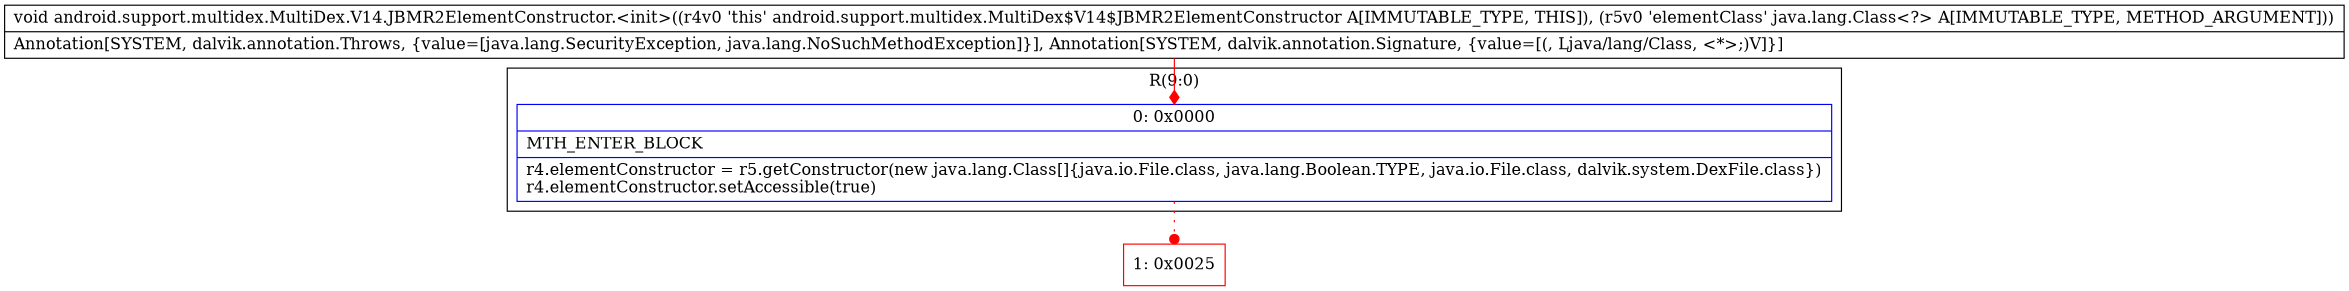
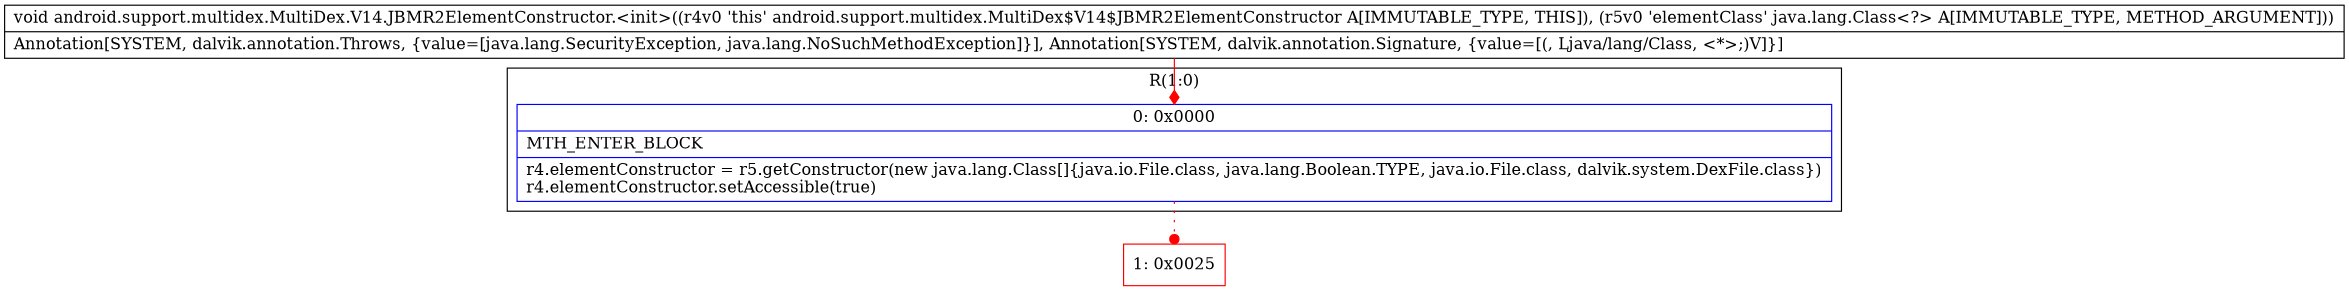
  digraph {
    node [shape=record]
    edge [color=red]
    n1 [color=blue label="{0\:\ 0x0000|MTH_ENTER_BLOCK\l|r4.elementConstructor = r5.getConstructor(new java.lang.Class[]\{java.io.File.class, java.lang.Boolean.TYPE, java.io.File.class, dalvik.system.DexFile.class\})\lr4.elementConstructor.setAccessible(true)\l}"]
    n2 [color=red label="{1\:\ 0x0025}"]
    n3 [label="{void android.support.multidex.MultiDex.V14.JBMR2ElementConstructor.\<init\>((r4v0 'this' android.support.multidex.MultiDex$V14$JBMR2ElementConstructor A[IMMUTABLE_TYPE, THIS]), (r5v0 'elementClass' java.lang.Class\<?\> A[IMMUTABLE_TYPE, METHOD_ARGUMENT]))  | Annotation[SYSTEM, dalvik.annotation.Throws, \{value=[java.lang.SecurityException, java.lang.NoSuchMethodException]\}], Annotation[SYSTEM, dalvik.annotation.Signature, \{value=[(, Ljava\/lang\/Class, \<*\>;)V]\}]\l}"]
    subgraph cluster_1 {
-     label="R(9:0)"
+     label="R(1:0)"
      n1
    }
    n1 -> n2 [style=dotted arrowhead=dot]
    n3 -> n1 [style=solid arrowhead=diamond]
  }
